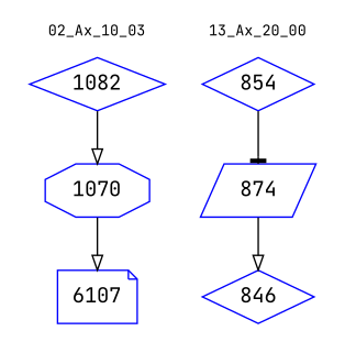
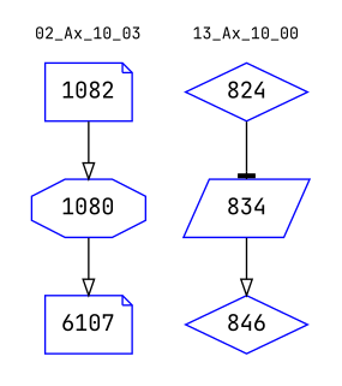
  digraph {
    fontname="JetBrains Mono"
    node [color=blue fontname="JetBrains Mono" shape=note]
    edge [arrowhead=onormal color=black fontname="JetBrains Mono"]
-   n1 [label=1082 shape=diamond]
-   n2 [label=1070 shape=octagon]
+   n1 [label=1082]
+   n2 [label=1080 shape=octagon]
    n3 [label=6107]
-   n4 [label=854 shape=diamond]
-   n5 [label=874 shape=parallelogram]
+   n4 [label=824 shape=diamond]
+   n5 [label=834 shape=parallelogram]
    n6 [label=846 shape=diamond]
    subgraph cluster_1 {
      color=white
      fontsize=10
      label="02_Ax_10_03"
      n1
      n2
      n3
    }
    subgraph cluster_2 {
      color=white
      fontsize=10
-     label="13_Ax_20_00"
+     label="13_Ax_10_00"
      n4
      n5
      n6
    }
    n1 -> n2
    n2 -> n3
    n4 -> n5 [arrowhead=tee]
    n5 -> n6
  }
